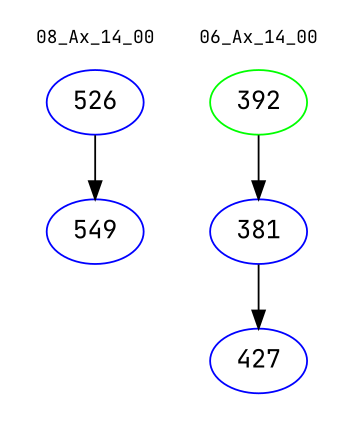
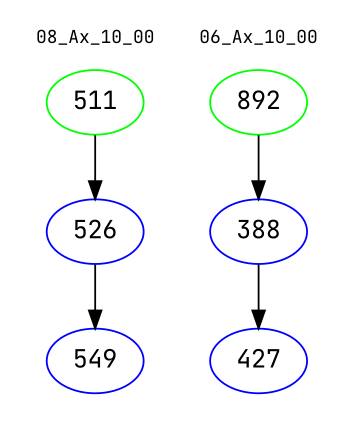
  digraph {
    fontname="JetBrains Mono"
    node [color=blue fontname="JetBrains Mono"]
    edge [color=black fontname="JetBrains Mono"]
+   n1 [color=green label=511]
    n2 [label=526]
    n3 [label=549]
-   n4 [color=green label=392]
-   n5 [label=381]
+   n4 [color=green label=892]
+   n5 [label=388]
    n6 [label=427]
    subgraph cluster_1 {
      color=white
      fontsize=10
-     label="08_Ax_14_00"
+     label="08_Ax_10_00"
+     n1
      n2
      n3
    }
    subgraph cluster_2 {
      color=white
      fontsize=10
-     label="06_Ax_14_00"
+     label="06_Ax_10_00"
      n4
      n5
      n6
    }
+   n1 -> n2
    n2 -> n3
    n4 -> n5
    n5 -> n6
  }
